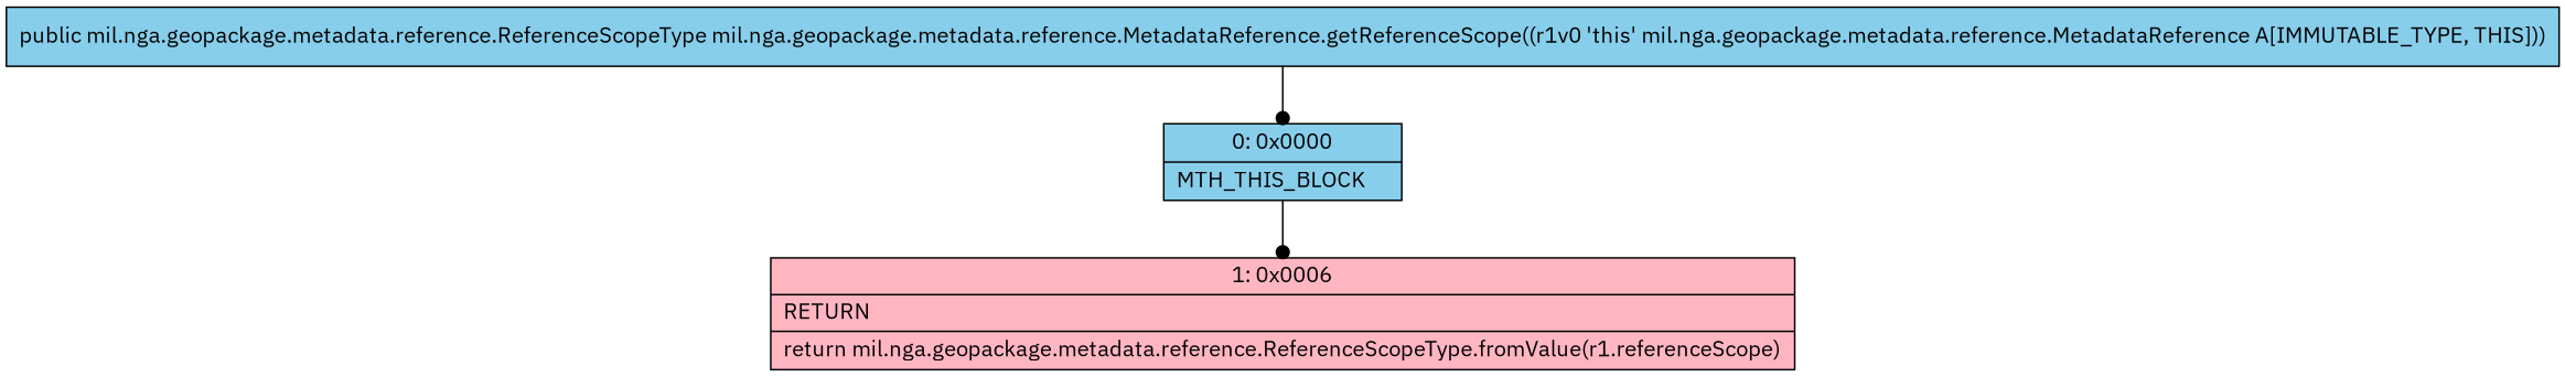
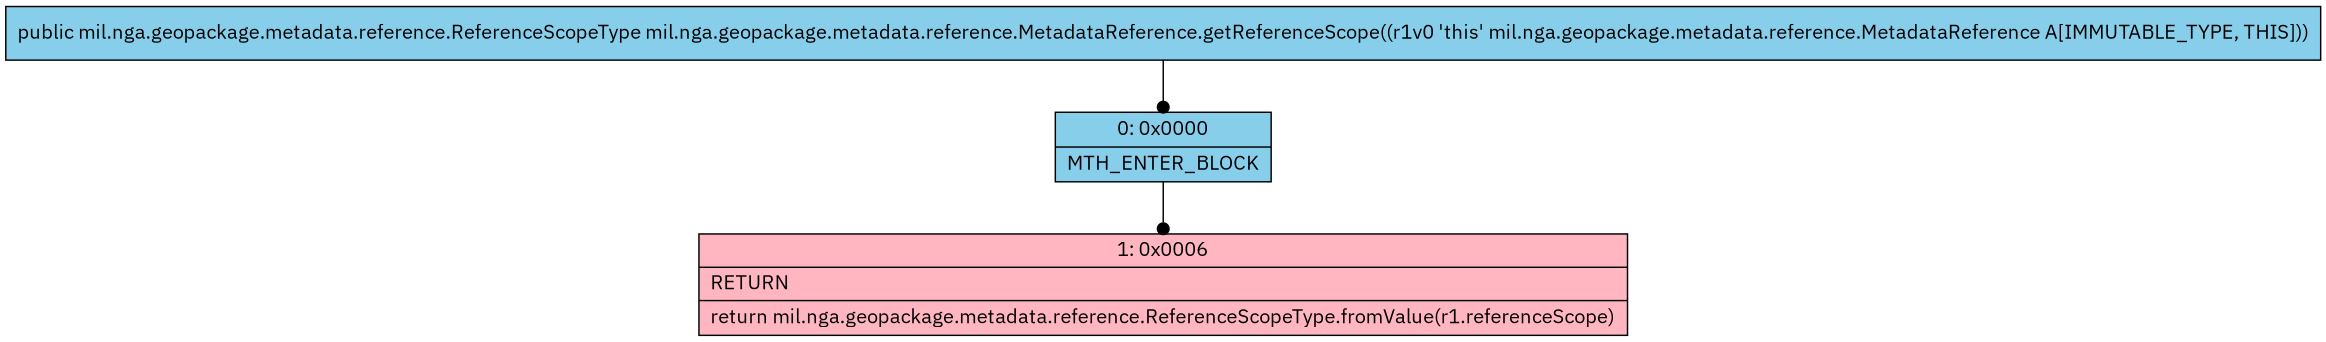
  digraph {
    fontname="IBM Plex Sans"
    node [shape=record style=filled fillcolor=skyblue fontname="IBM Plex Sans"]
    edge [arrowhead=dot fontname="IBM Plex Sans"]
-   n1 [label="{0\:\ 0x0000|MTH_THIS_BLOCK\l}"]
+   n1 [label="{0\:\ 0x0000|MTH_ENTER_BLOCK\l}"]
    n2 [label="{1\:\ 0x0006|RETURN\l|return mil.nga.geopackage.metadata.reference.ReferenceScopeType.fromValue(r1.referenceScope)\l}" fillcolor=lightpink]
    n3 [label="{public mil.nga.geopackage.metadata.reference.ReferenceScopeType mil.nga.geopackage.metadata.reference.MetadataReference.getReferenceScope((r1v0 'this' mil.nga.geopackage.metadata.reference.MetadataReference A[IMMUTABLE_TYPE, THIS])) }"]
    n1 -> n2
    n3 -> n1
  }
